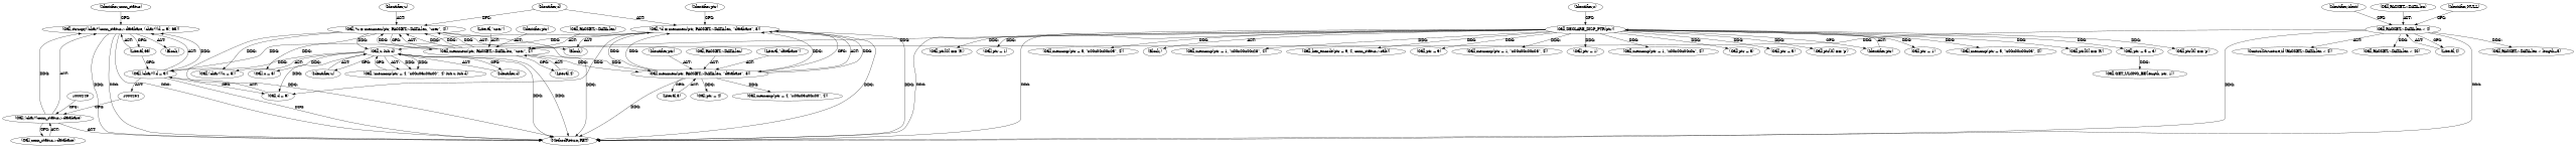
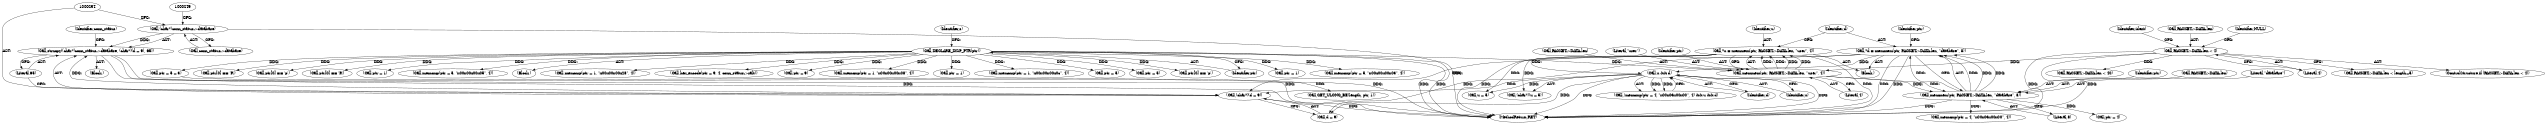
  digraph {
    n1 [label="(Call,strncpy((char*)conn_status->database, (char*)(d + 9), 65))"]
    n2 [label="(Literal,65)"]
    n3 [label="(MethodReturn,RET)"]
    n4 [label="(Block,)"]
    n5 [label="(Call,(char*)(d + 9))"]
    n6 [label="(Call,(char*)conn_status->database)"]
    n7 [label="(Call,conn_status->database)"]
    n8 [label="(Call,d + 9)"]
    n9 [label="(Call,u && d)"]
    n10 [label="(Identifier,u)"]
    n11 [label="(Call,!memcmp(ptr + 4, \"\x00\x03\x00\x00\", 4) && u && d)"]
    n12 [label="(Call,(char*)(u + 5))"]
    n13 [label="(Identifier,d)"]
    n14 [label="(Call,u + 5)"]
    n15 [label="(Call,*u = memmem(ptr, PACKET->DATA.len, \"user\", 4))"]
    n16 [label="(Call,memmem(ptr, PACKET->DATA.len, \"user\", 4))"]
    n17 [label="(Block,)"]
    n18 [label="(Call,memmem(ptr, PACKET->DATA.len, \"database\", 8))"]
    n19 [label="(Literal,4)"]
    n20 [label="(Call,*d = memmem(ptr, PACKET->DATA.len, \"database\", 8))"]
    n21 [label="(Call,ptr + 4)"]
    n22 [label="(Literal,8)"]
    n23 [label="(Call,memcmp(ptr + 4, \"\x00\x03\x00\x00\", 4))"]
    n24 [label="(Call,DECLARE_DISP_PTR(ptr))"]
    n25 [label="(Call,ptr + 5)"]
    n26 [label="(Call,ptr + 5)"]
    n27 [label="(Call,ptr[0] == 'p')"]
    n28 [label="(Identifier,ptr)"]
    n29 [label="(Call,ptr + 1)"]
    n30 [label="(Call,memcmp(ptr + 5, \"\x00\x00\x00\x03\", 4))"]
    n31 [label="(Call,ptr[0] == 'R')"]
    n32 [label="(Call,ptr + 5 + 3)"]
    n33 [label="(Call,ptr[0] == 'p')"]
    n34 [label="(Call,ptr[0] == 'R')"]
    n35 [label="(Call,ptr + 1)"]
    n36 [label="(Call,memcmp(ptr + 5, \"\x00\x00\x00\x05\", 4))"]
    n37 [label="(Block,)"]
    n38 [label="(Call,memcmp(ptr + 1, \"\x00\x00\x00\x28\", 4))"]
    n39 [label="(Call,hex_encode(ptr + 9, 4, conn_status->salt))"]
    n40 [label="(Call,ptr + 9)"]
    n41 [label="(Call,memcmp(ptr + 1, \"\x00\x00\x00\x08\", 4))"]
    n42 [label="(Call,ptr + 1)"]
    n43 [label="(Call,memcmp(ptr + 1, \"\x00\x00\x00\x0c\", 4))"]
    n44 [label="(Call,GET_ULONG_BE(length, ptr, 1))"]
    n45 [label="(Call,PACKET->DATA.len < 4)"]
    n46 [label="(Call,PACKET->DATA.len < length+5)"]
    n47 [label="(ControlStructure,if (PACKET->DATA.len < 4))"]
    n48 [label="(Call,PACKET->DATA.len < 40)"]
    n49 [label="(Literal,4)"]
    n50 [label="(Identifier,u)"]
    n51 [label="(Identifier,s)"]
    n52 [label="(Identifier,ptr)"]
    n53 [label="(Identifier,ident)"]
    n54 [label="(Identifier,ptr)"]
    n55 [label="(Call,PACKET->DATA.len)"]
    n56 [label="(Call,PACKET->DATA.len)"]
    n57 [label="(Call,PACKET->DATA.len)"]
    n58 [label="(Literal,\"user\")"]
    n59 [label="(Identifier,ptr)"]
    n60 [label="(Identifier,d)"]
    n61 [label="(Identifier,NULL)"]
    n62 [label="(Literal,\"database\")"]
    n63 [label="(Identifier,conn_status)"]
    1000249
    1000254
    n1 -> n2 [label="CFG: "]
    n1 -> n3 [label="DDG: "]
    n1 -> n3 [label="DDG: "]
    n1 -> n3 [label="DDG: "]
    n1 -> n4 [label="AST: "]
    n2 -> n1 [label="AST: "]
    n2 -> n5 [label="CFG: "]
    n5 -> n1 [label="AST: "]
    n5 -> n1 [label="DDG: "]
    n5 -> n3 [label="DDG: "]
    n5 -> n8 [label="CFG: "]
    n6 -> n1 [label="AST: "]
    n6 -> n1 [label="DDG: "]
-   n6 -> n3 [label="AST: "]
+   n6 -> n3 [label="DDG: "]
    n6 -> n7 [label="CFG: "]
    n7 -> n6 [label="AST: "]
    n8 -> n5 [label="AST: "]
    n9 -> n3 [label="DDG: "]
    n9 -> n3 [label="DDG: "]
    n9 -> n5 [label="DDG: "]
    n9 -> n8 [label="DDG: "]
    n9 -> n10 [label="CFG: "]
    n9 -> n11 [label="AST: "]
    n9 -> n11 [label="DDG: "]
    n9 -> n11 [label="DDG: "]
    n9 -> n12 [label="AST: "]
    n9 -> n13 [label="CFG: "]
    n9 -> n14 [label="DDG: "]
    n10 -> n9 [label="AST: "]
    n11 -> n9 [label="CFG: "]
    n13 -> n9 [label="AST: "]
    n15 -> n3 [label="DDG: "]
    n15 -> n3 [label="DDG: "]
    n15 -> n9 [label="DDG: "]
    n15 -> n12 [label="DDG: "]
    n15 -> n14 [label="DDG: "]
    n15 -> n16 [label="CFG: "]
    n15 -> n17 [label="AST: "]
    n16 -> n15 [label="AST: "]
    n16 -> n15 [label="DDG: "]
    n16 -> n15 [label="DDG: "]
    n16 -> n15 [label="DDG: "]
    n16 -> n15 [label="DDG: "]
    n16 -> n18 [label="DDG: "]
    n16 -> n18 [label="DDG: "]
    n16 -> n19 [label="CFG: "]
    n18 -> n3 [label="DDG: "]
    n18 -> n20 [label="AST: "]
    n18 -> n20 [label="DDG: "]
    n18 -> n20 [label="DDG: "]
    n18 -> n20 [label="DDG: "]
    n18 -> n20 [label="DDG: "]
    n18 -> n21 [label="DDG: "]
    n18 -> n22 [label="CFG: "]
    n18 -> n23 [label="DDG: "]
    n19 -> n16 [label="AST: "]
    n20 -> n3 [label="DDG: "]
    n20 -> n3 [label="DDG: "]
    n20 -> n5 [label="DDG: "]
    n20 -> n8 [label="DDG: "]
    n20 -> n9 [label="DDG: "]
    n20 -> n17 [label="AST: "]
    n20 -> n18 [label="CFG: "]
    n22 -> n18 [label="AST: "]
    n24 -> n3 [label="DDG: "]
    n24 -> n3 [label="DDG: "]
    n24 -> n16 [label="DDG: "]
    n24 -> n25 [label="DDG: "]
    n24 -> n26 [label="DDG: "]
    n24 -> n27 [label="DDG: "]
    n24 -> n28 [label="CFG: "]
    n24 -> n29 [label="DDG: "]
    n24 -> n30 [label="DDG: "]
    n24 -> n31 [label="DDG: "]
    n24 -> n32 [label="DDG: "]
    n24 -> n33 [label="DDG: "]
    n24 -> n34 [label="DDG: "]
    n24 -> n35 [label="DDG: "]
    n24 -> n36 [label="DDG: "]
    n24 -> n37 [label="AST: "]
    n24 -> n38 [label="DDG: "]
    n24 -> n39 [label="DDG: "]
    n24 -> n40 [label="DDG: "]
    n24 -> n41 [label="DDG: "]
    n24 -> n42 [label="DDG: "]
    n24 -> n43 [label="DDG: "]
    n28 -> n24 [label="AST: "]
    n32 -> n44 [label="DDG: "]
    n45 -> n3 [label="DDG: "]
    n45 -> n3 [label="DDG: "]
    n45 -> n16 [label="DDG: "]
-   n45 -> n46 [label="DDG: "]
+   n45 -> n46 [label="CFG: "]
    n45 -> n47 [label="AST: "]
    n45 -> n48 [label="DDG: "]
    n45 -> n49 [label="CFG: "]
    n49 -> n45 [label="AST: "]
    n50 -> n15 [label="AST: "]
    n51 -> n24 [label="CFG: "]
    n52 -> n20 [label="CFG: "]
    n53 -> n45 [label="CFG: "]
    n54 -> n18 [label="AST: "]
    n55 -> n45 [label="AST: "]
    n56 -> n16 [label="AST: "]
    n57 -> n18 [label="AST: "]
    n58 -> n16 [label="AST: "]
    n59 -> n16 [label="AST: "]
    n60 -> n15 [label="CFG: "]
    n60 -> n20 [label="AST: "]
    n61 -> n45 [label="CFG: "]
    n62 -> n18 [label="AST: "]
    n63 -> n1 [label="CFG: "]
    1000249 -> n6 [label="CFG: "]
-   n5 -> 1000254 [label="AST: "]
+   1000254 -> n5 [label="AST: "]
    1000254 -> n6 [label="CFG: "]
  }
